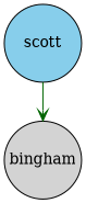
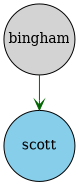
  digraph {
    node [fixedsize=true shape=circle style=filled]
    scott [fillcolor=skyblue height=1 width=1]
    bingham [fillcolor=lightgrey height=1 width=1]
-   scott -> bingham [arrowhead=vee color=darkgreen penwidth=1]
+   bingham -> scott [arrowhead=vee color=darkgreen penwidth=1]
  }
